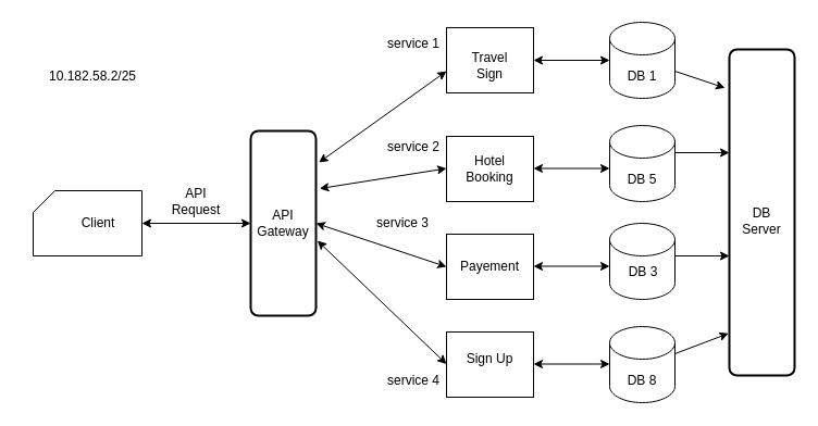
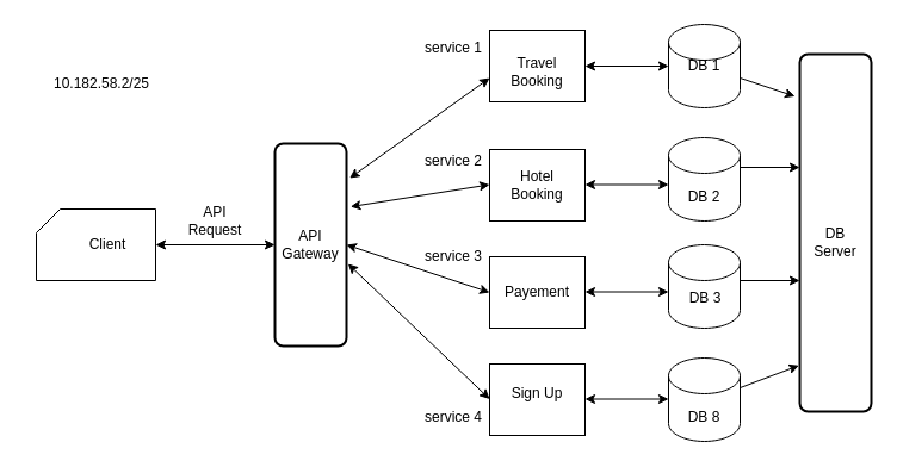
  <mxCell id="0" />
  <mxCell id="1" parent="0" />
  <mxCell id="2" value="" style="shape=cylinder3;whiteSpace=wrap;html=1;boundedLbl=1;backgroundOutline=1;size=15;" vertex="1" parent="1"><mxGeometry x="560" y="20" width="60" height="70" as="geometry" /></mxCell>
  <mxCell id="3" value="" style="shape=cylinder3;whiteSpace=wrap;html=1;boundedLbl=1;backgroundOutline=1;size=15;" vertex="1" parent="1"><mxGeometry x="560" y="205" width="60" height="70" as="geometry" /></mxCell>
  <mxCell id="4" value="" style="shape=cylinder3;whiteSpace=wrap;html=1;boundedLbl=1;backgroundOutline=1;size=15;" vertex="1" parent="1"><mxGeometry x="560" y="300" width="60" height="70" as="geometry" /></mxCell>
  <mxCell id="5" value="" style="shape=cylinder3;whiteSpace=wrap;html=1;boundedLbl=1;backgroundOutline=1;size=15;" vertex="1" parent="1"><mxGeometry x="560" y="115" width="60" height="70" as="geometry" /></mxCell>
  <mxCell id="6" value="" style="rounded=0;whiteSpace=wrap;html=1;" vertex="1" parent="1"><mxGeometry x="410" y="25" width="80" height="60" as="geometry" /></mxCell>
  <mxCell id="7" value="" style="rounded=0;whiteSpace=wrap;html=1;" vertex="1" parent="1"><mxGeometry x="410" y="125" width="80" height="60" as="geometry" /></mxCell>
  <mxCell id="8" value="" style="rounded=0;whiteSpace=wrap;html=1;" vertex="1" parent="1"><mxGeometry x="410" y="215" width="80" height="60" as="geometry" /></mxCell>
  <mxCell id="9" value="" style="rounded=0;whiteSpace=wrap;html=1;" vertex="1" parent="1"><mxGeometry x="410" y="305" width="80" height="60" as="geometry" /></mxCell>
  <mxCell id="10" value="" style="rounded=1;whiteSpace=wrap;html=1;absoluteArcSize=1;arcSize=14;strokeWidth=2;" vertex="1" parent="1"><mxGeometry x="230" y="120" width="60" height="170" as="geometry" /></mxCell>
  <mxCell id="11" value="" style="verticalLabelPosition=bottom;verticalAlign=top;html=1;shape=card;whiteSpace=wrap;size=20;arcSize=12;" vertex="1" parent="1"><mxGeometry x="30" y="175" width="100" height="60" as="geometry" /></mxCell>
  <mxCell id="12" value="" style="rounded=1;whiteSpace=wrap;html=1;absoluteArcSize=1;arcSize=14;strokeWidth=2;" vertex="1" parent="1"><mxGeometry x="670" y="45" width="60" height="300" as="geometry" /></mxCell>
  <mxCell id="13" value="" style="endArrow=classic;html=1;rounded=0;entryX=-0.067;entryY=0.118;entryDx=0;entryDy=0;entryPerimeter=0;" edge="1" parent="1" source="2" target="12"><mxGeometry width="50" height="50" relative="1" as="geometry"><mxPoint x="580" y="95" as="sourcePoint" /><mxPoint x="660" y="75" as="targetPoint" /></mxGeometry></mxCell>
  <mxCell id="14" value="" style="endArrow=classic;html=1;rounded=0;exitX=1;exitY=0;exitDx=0;exitDy=25;exitPerimeter=0;" edge="1" parent="1" source="5"><mxGeometry width="50" height="50" relative="1" as="geometry"><mxPoint x="630" y="105" as="sourcePoint" /><mxPoint x="670" y="140" as="targetPoint" /></mxGeometry></mxCell>
  <mxCell id="15" value="" style="endArrow=classic;html=1;rounded=0;exitX=1;exitY=0;exitDx=0;exitDy=25;exitPerimeter=0;" edge="1" parent="1"><mxGeometry width="50" height="50" relative="1" as="geometry"><mxPoint x="620" y="235" as="sourcePoint" /><mxPoint x="670" y="235" as="targetPoint" /></mxGeometry></mxCell>
  <mxCell id="16" value="" style="endArrow=classic;html=1;rounded=0;exitX=1;exitY=0;exitDx=0;exitDy=25;exitPerimeter=0;entryX=-0.011;entryY=0.871;entryDx=0;entryDy=0;entryPerimeter=0;" edge="1" parent="1" target="12"><mxGeometry width="50" height="50" relative="1" as="geometry"><mxPoint x="620" y="325" as="sourcePoint" /><mxPoint x="670" y="325" as="targetPoint" /></mxGeometry></mxCell>
  <mxCell id="17" value="" style="endArrow=classic;startArrow=classic;html=1;rounded=0;entryX=0;entryY=0.5;entryDx=0;entryDy=0;entryPerimeter=0;exitX=1;exitY=0.5;exitDx=0;exitDy=0;" edge="1" parent="1" source="6" target="2"><mxGeometry width="50" height="50" relative="1" as="geometry"><mxPoint x="500" y="65" as="sourcePoint" /><mxPoint x="540" y="25" as="targetPoint" /></mxGeometry></mxCell>
  <mxCell id="18" value="" style="endArrow=classic;startArrow=classic;html=1;rounded=0;entryX=0;entryY=0.5;entryDx=0;entryDy=0;entryPerimeter=0;exitX=1;exitY=0.5;exitDx=0;exitDy=0;" edge="1" parent="1"><mxGeometry width="50" height="50" relative="1" as="geometry"><mxPoint x="490" y="154.5" as="sourcePoint" /><mxPoint x="560" y="154.5" as="targetPoint" /></mxGeometry></mxCell>
  <mxCell id="19" value="" style="endArrow=classic;startArrow=classic;html=1;rounded=0;entryX=0;entryY=0.5;entryDx=0;entryDy=0;entryPerimeter=0;exitX=1;exitY=0.5;exitDx=0;exitDy=0;" edge="1" parent="1"><mxGeometry width="50" height="50" relative="1" as="geometry"><mxPoint x="490" y="244.5" as="sourcePoint" /><mxPoint x="560" y="244.5" as="targetPoint" /></mxGeometry></mxCell>
  <mxCell id="20" value="" style="endArrow=classic;startArrow=classic;html=1;rounded=0;entryX=0;entryY=0.5;entryDx=0;entryDy=0;entryPerimeter=0;exitX=1;exitY=0.5;exitDx=0;exitDy=0;" edge="1" parent="1"><mxGeometry width="50" height="50" relative="1" as="geometry"><mxPoint x="490" y="334.5" as="sourcePoint" /><mxPoint x="560" y="334.5" as="targetPoint" /></mxGeometry></mxCell>
  <mxCell id="21" value="" style="endArrow=classic;startArrow=classic;html=1;rounded=0;entryX=0;entryY=0.5;entryDx=0;entryDy=0;entryPerimeter=0;exitX=1.044;exitY=0.171;exitDx=0;exitDy=0;exitPerimeter=0;" edge="1" parent="1" source="10"><mxGeometry width="50" height="50" relative="1" as="geometry"><mxPoint x="340" y="65" as="sourcePoint" /><mxPoint x="410" y="65" as="targetPoint" /></mxGeometry></mxCell>
  <mxCell id="22" value="" style="endArrow=classic;startArrow=classic;html=1;rounded=0;entryX=0;entryY=0.5;entryDx=0;entryDy=0;entryPerimeter=0;exitX=1.056;exitY=0.312;exitDx=0;exitDy=0;exitPerimeter=0;" edge="1" parent="1" source="10"><mxGeometry width="50" height="50" relative="1" as="geometry"><mxPoint x="300" y="175" as="sourcePoint" /><mxPoint x="410" y="154.5" as="targetPoint" /></mxGeometry></mxCell>
  <mxCell id="23" value="" style="endArrow=classic;startArrow=classic;html=1;rounded=0;entryX=0;entryY=0.5;entryDx=0;entryDy=0;exitX=1;exitY=0.5;exitDx=0;exitDy=0;" edge="1" parent="1" source="10" target="8"><mxGeometry width="50" height="50" relative="1" as="geometry"><mxPoint x="300" y="205" as="sourcePoint" /><mxPoint x="400" y="235" as="targetPoint" /></mxGeometry></mxCell>
  <mxCell id="24" value="" style="endArrow=classic;startArrow=classic;html=1;rounded=0;entryX=0;entryY=0.5;entryDx=0;entryDy=0;entryPerimeter=0;exitX=1.022;exitY=0.594;exitDx=0;exitDy=0;exitPerimeter=0;" edge="1" parent="1" source="10"><mxGeometry width="50" height="50" relative="1" as="geometry"><mxPoint x="340" y="334.5" as="sourcePoint" /><mxPoint x="410" y="334.5" as="targetPoint" /></mxGeometry></mxCell>
  <mxCell id="25" value="" style="endArrow=classic;startArrow=classic;html=1;rounded=0;entryX=0;entryY=0.5;entryDx=0;entryDy=0;exitX=1;exitY=0.5;exitDx=0;exitDy=0;" edge="1" parent="1" target="10"><mxGeometry width="50" height="50" relative="1" as="geometry"><mxPoint x="130" y="205" as="sourcePoint" /><mxPoint x="200" y="205" as="targetPoint" /></mxGeometry></mxCell>
  <mxCell id="26" value="Client" style="text;html=1;strokeColor=none;fillColor=none;align=center;verticalAlign=middle;whiteSpace=wrap;rounded=0;" vertex="1" parent="1"><mxGeometry x="60" y="190" width="60" height="30" as="geometry" /></mxCell>
  <mxCell id="27" value="API Gateway" style="text;html=1;strokeColor=none;fillColor=none;align=center;verticalAlign=middle;whiteSpace=wrap;rounded=0;" vertex="1" parent="1"><mxGeometry x="250" y="135" width="20" height="140" as="geometry" /></mxCell>
- <mxCell id="28" value="Travel Sign" style="text;html=1;strokeColor=none;fillColor=none;align=center;verticalAlign=middle;whiteSpace=wrap;rounded=0;" vertex="1" parent="1"><mxGeometry x="420" y="45" width="60" height="30" as="geometry" /></mxCell>
+ <mxCell id="28" value="Travel Booking" style="text;html=1;strokeColor=none;fillColor=none;align=center;verticalAlign=middle;whiteSpace=wrap;rounded=0;" vertex="1" parent="1"><mxGeometry x="420" y="45" width="60" height="30" as="geometry" /></mxCell>
  <mxCell id="29" value="Hotel Booking" style="text;html=1;strokeColor=none;fillColor=none;align=center;verticalAlign=middle;whiteSpace=wrap;rounded=0;" vertex="1" parent="1"><mxGeometry x="420" y="140" width="60" height="30" as="geometry" /></mxCell>
  <mxCell id="30" value="Payement" style="text;html=1;strokeColor=none;fillColor=none;align=center;verticalAlign=middle;whiteSpace=wrap;rounded=0;" vertex="1" parent="1"><mxGeometry x="420" y="230" width="60" height="30" as="geometry" /></mxCell>
  <mxCell id="31" value="Sign Up" style="text;html=1;strokeColor=none;fillColor=none;align=center;verticalAlign=middle;whiteSpace=wrap;rounded=0;" vertex="1" parent="1"><mxGeometry x="420" y="315" width="60" height="30" as="geometry" /></mxCell>
  <mxCell id="32" value="service 1" style="text;html=1;strokeColor=none;fillColor=none;align=center;verticalAlign=middle;whiteSpace=wrap;rounded=0;" vertex="1" parent="1"><mxGeometry x="350" y="25" width="60" height="30" as="geometry" /></mxCell>
  <mxCell id="33" value="service 2" style="text;html=1;strokeColor=none;fillColor=none;align=center;verticalAlign=middle;whiteSpace=wrap;rounded=0;" vertex="1" parent="1"><mxGeometry x="350" y="120" width="60" height="30" as="geometry" /></mxCell>
- <mxCell id="34" value="service 3" style="text;html=1;strokeColor=none;fillColor=none;align=center;verticalAlign=middle;whiteSpace=wrap;rounded=0;" vertex="1" parent="1"><mxGeometry x="340" y="190" width="60" height="30" as="geometry" /></mxCell>
+ <mxCell id="34" value="service 3" style="text;html=1;strokeColor=none;fillColor=none;align=center;verticalAlign=middle;whiteSpace=wrap;rounded=0;" vertex="1" parent="1"><mxGeometry x="350" y="200" width="60" height="30" as="geometry" /></mxCell>
  <mxCell id="35" value="service 4" style="text;html=1;strokeColor=none;fillColor=none;align=center;verticalAlign=middle;whiteSpace=wrap;rounded=0;" vertex="1" parent="1"><mxGeometry x="350" y="335" width="60" height="30" as="geometry" /></mxCell>
- <mxCell id="36" value="DB 1" style="text;html=1;strokeColor=none;fillColor=none;align=center;verticalAlign=middle;whiteSpace=wrap;rounded=0;" vertex="1" parent="1"><mxGeometry x="570" y="55" width="40" height="30" as="geometry" /></mxCell>
- <mxCell id="37" value="DB 5" style="text;html=1;strokeColor=none;fillColor=none;align=center;verticalAlign=middle;whiteSpace=wrap;rounded=0;" vertex="1" parent="1"><mxGeometry x="570" y="150" width="40" height="30" as="geometry" /></mxCell>
+ <mxCell id="36" value="DB 1" style="text;html=1;strokeColor=none;fillColor=none;align=center;verticalAlign=middle;whiteSpace=wrap;rounded=0;" vertex="1" parent="1"><mxGeometry x="570" y="40" width="40" height="30" as="geometry" /></mxCell>
+ <mxCell id="37" value="DB 2" style="text;html=1;strokeColor=none;fillColor=none;align=center;verticalAlign=middle;whiteSpace=wrap;rounded=0;" vertex="1" parent="1"><mxGeometry x="570" y="150" width="40" height="30" as="geometry" /></mxCell>
  <mxCell id="38" value="DB 3" style="text;html=1;strokeColor=none;fillColor=none;align=center;verticalAlign=middle;whiteSpace=wrap;rounded=0;" vertex="1" parent="1"><mxGeometry x="571" y="235" width="40" height="30" as="geometry" /></mxCell>
  <mxCell id="39" value="DB 8" style="text;html=1;strokeColor=none;fillColor=none;align=center;verticalAlign=middle;whiteSpace=wrap;rounded=0;" vertex="1" parent="1"><mxGeometry x="570" y="335" width="40" height="30" as="geometry" /></mxCell>
  <mxCell id="40" value="DB&lt;br&gt;Server" style="text;html=1;strokeColor=none;fillColor=none;align=center;verticalAlign=middle;whiteSpace=wrap;rounded=0;" vertex="1" parent="1"><mxGeometry x="680" y="110" width="40" height="185" as="geometry" /></mxCell>
  <mxCell id="41" value="10.182.58.2/25" style="text;html=1;strokeColor=none;fillColor=none;align=center;verticalAlign=middle;whiteSpace=wrap;rounded=0;" vertex="1" parent="1"><mxGeometry x="20" y="55" width="130" height="30" as="geometry" /></mxCell>
  <mxCell id="42" value="API&lt;br&gt;Request" style="text;html=1;strokeColor=none;fillColor=none;align=center;verticalAlign=middle;whiteSpace=wrap;rounded=0;" vertex="1" parent="1"><mxGeometry x="140" y="170" width="80" height="30" as="geometry" /></mxCell>
